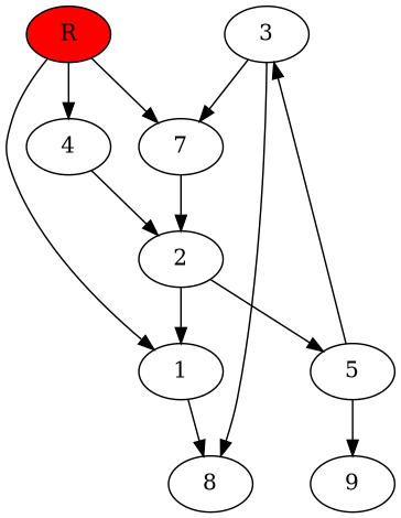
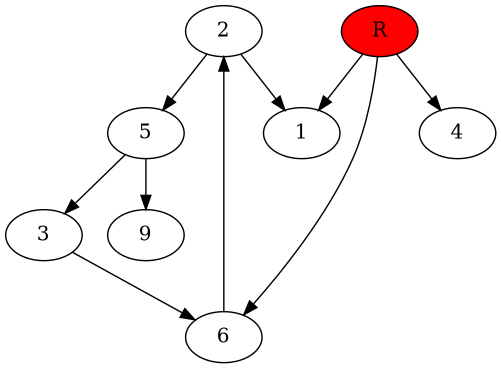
  digraph {
    1
-   8
    2
    5
    3
    9
-   7
+   7 [label=6]
    4
    R [fillcolor="#ff0000" style=filled]
-   1 -> 8
    2 -> 1
    2 -> 5
    5 -> 3
    5 -> 9
-   3 -> 8
    3 -> 7
    7 -> 2
-   4 -> 2
    R -> 1
    R -> 7
    R -> 4
  }
